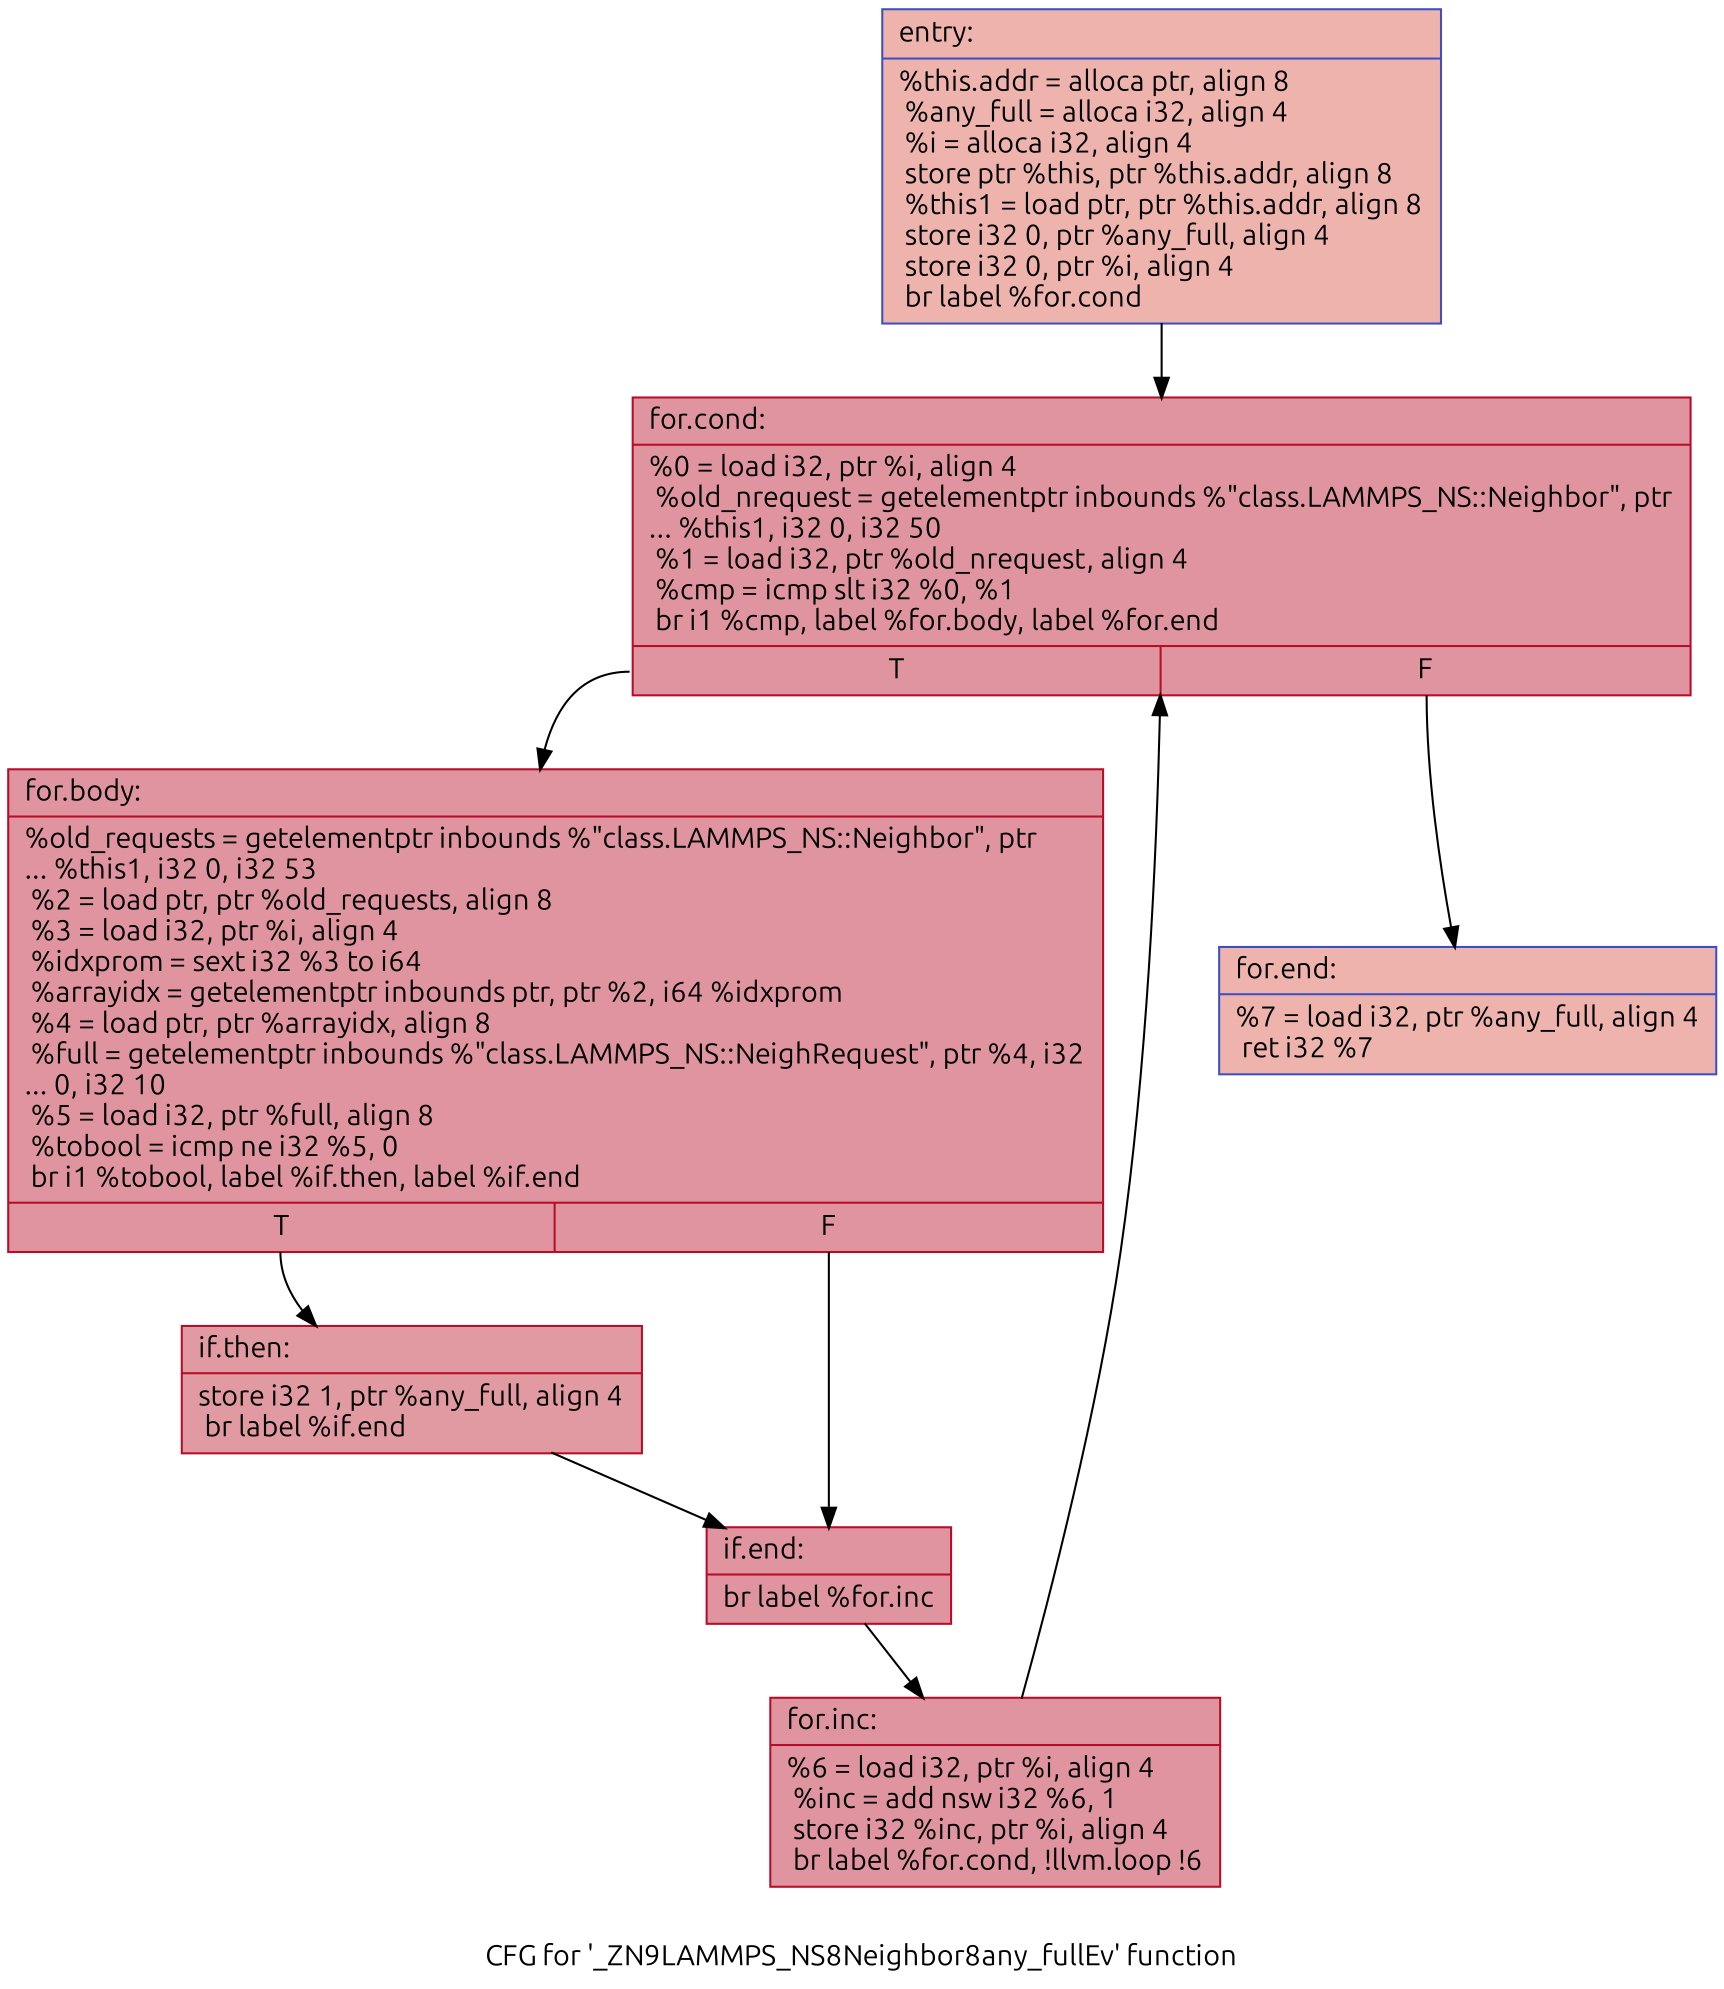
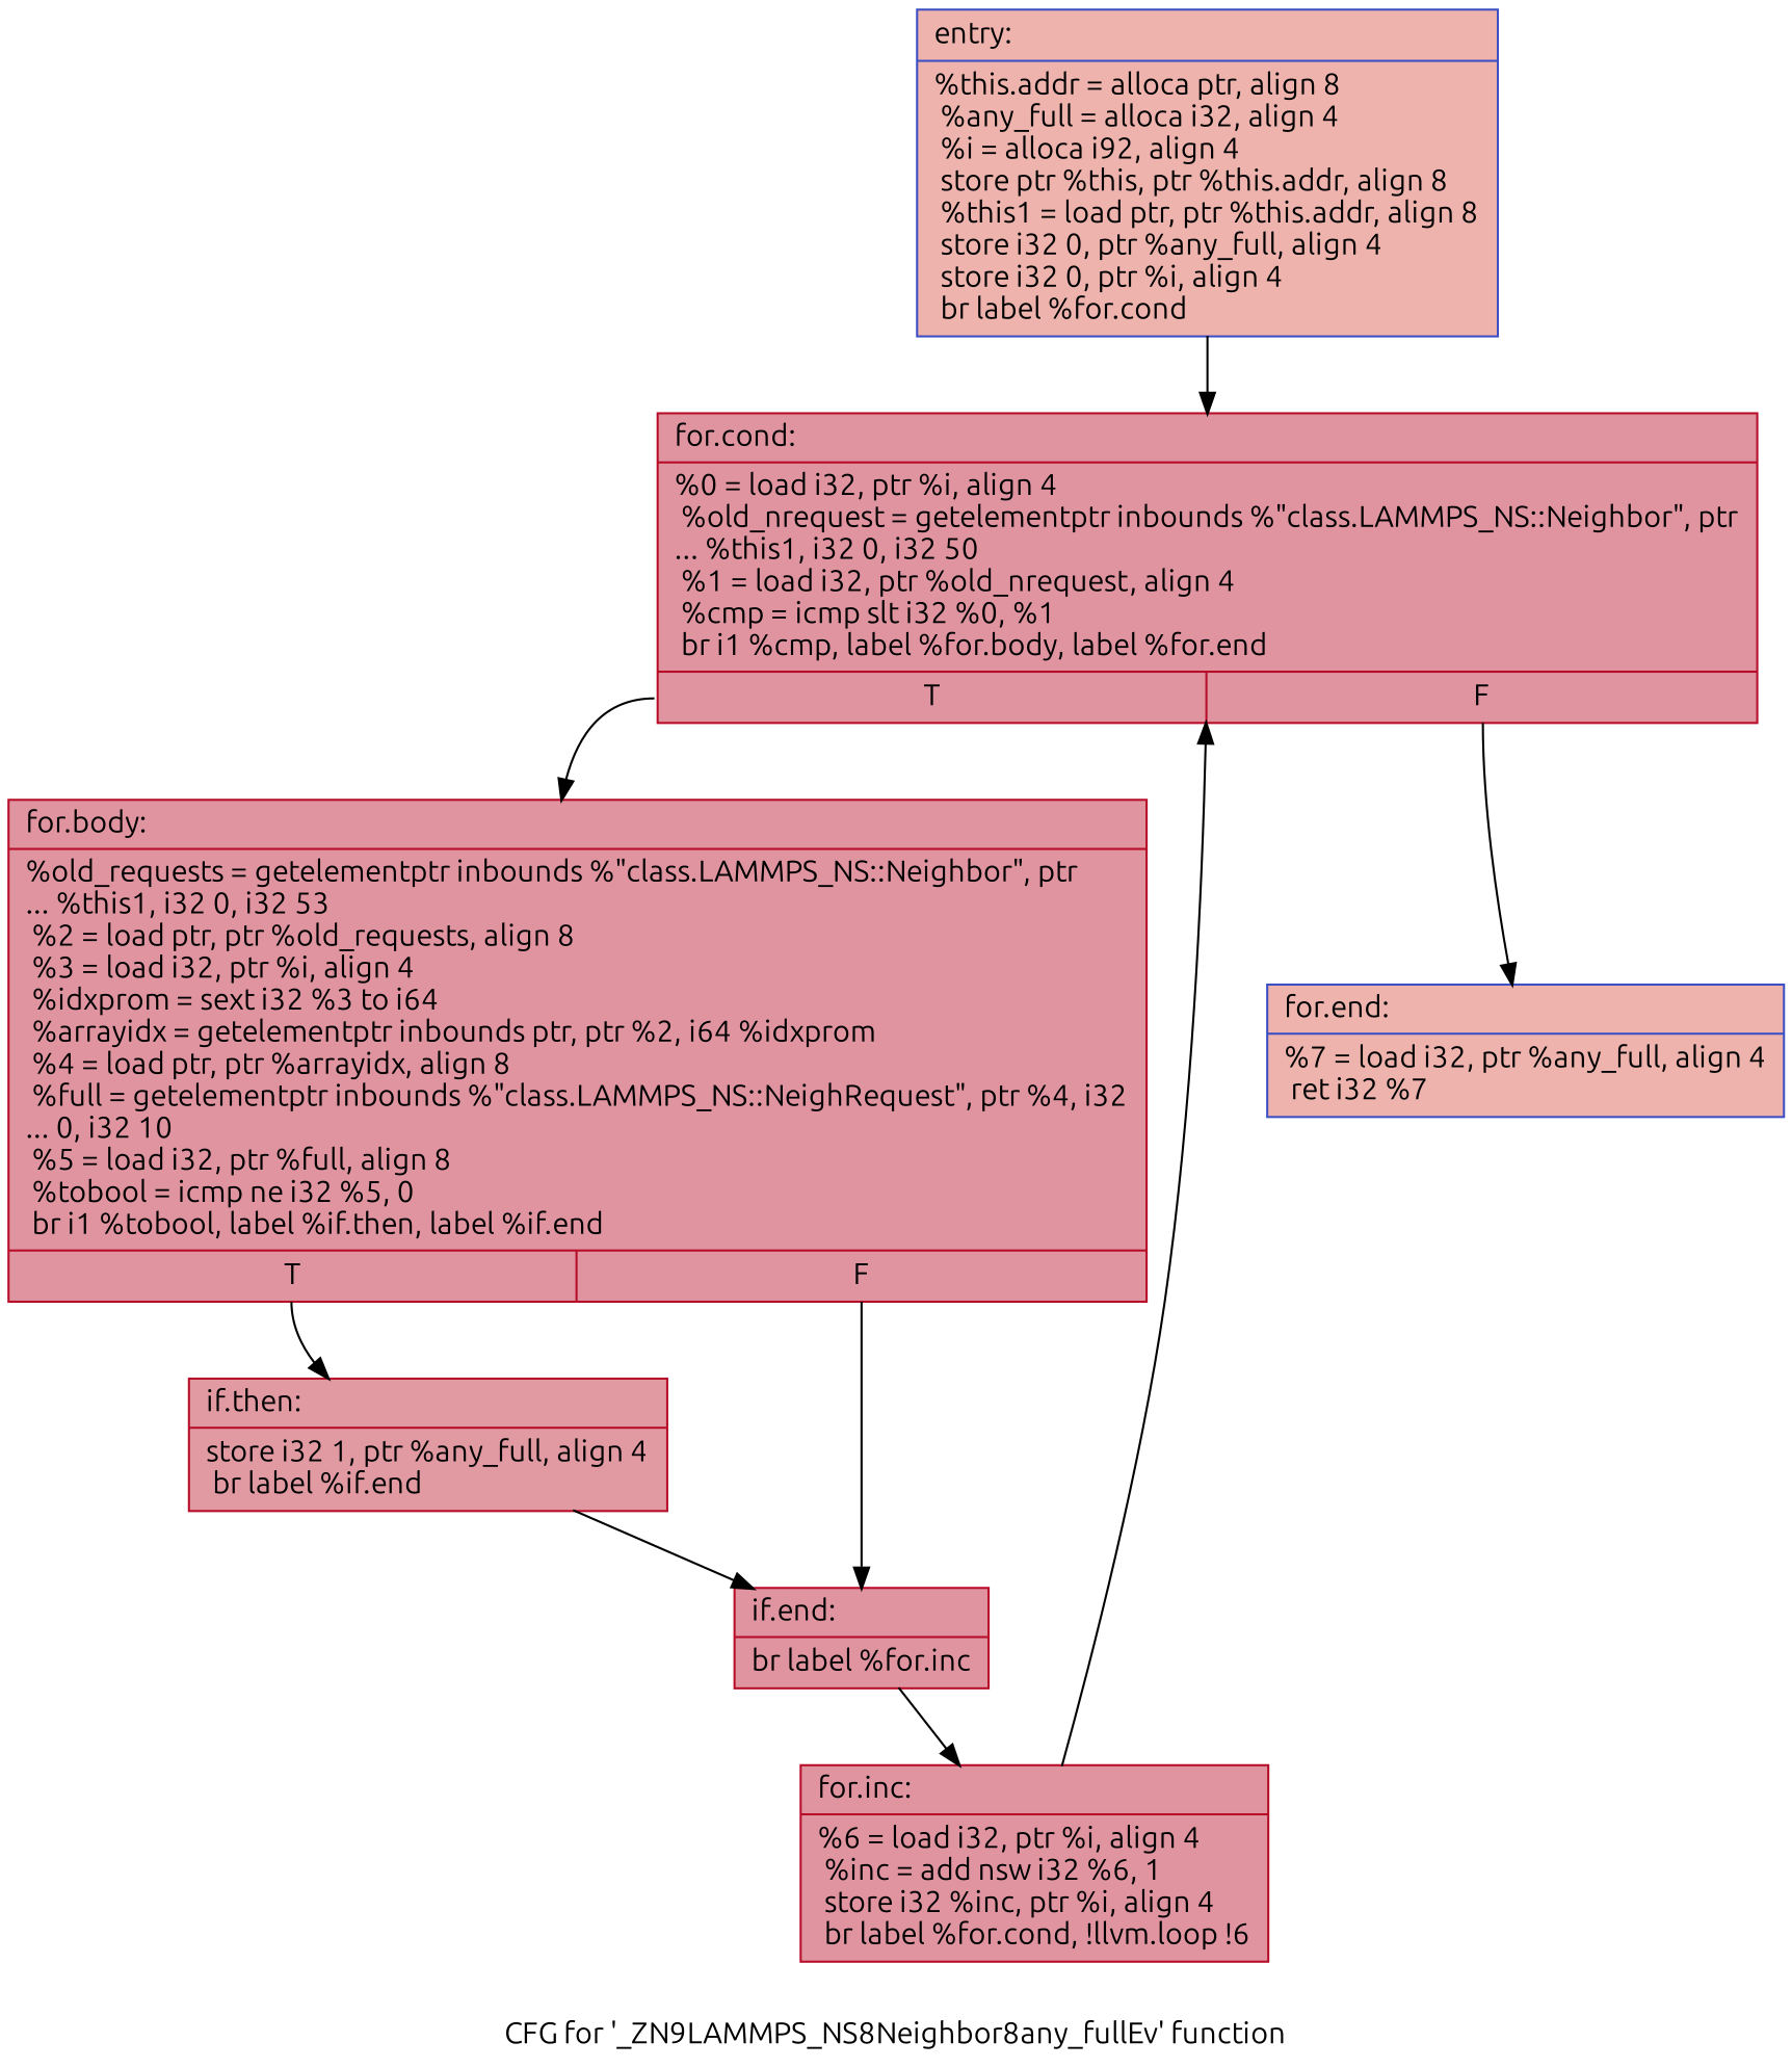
  digraph {
    label="CFG for '_ZN9LAMMPS_NS8Neighbor8any_fullEv' function"
    fontname=Ubuntu
    node [color="#b70d28ff" fillcolor="#b70d2870" fontname=Ubuntu shape=record style=filled]
    edge [fontname=Ubuntu]
-   n1 [color="#3d50c3ff" fillcolor="#d6524470" label="{entry:\l|  %this.addr = alloca ptr, align 8\l  %any_full = alloca i32, align 4\l  %i = alloca i32, align 4\l  store ptr %this, ptr %this.addr, align 8\l  %this1 = load ptr, ptr %this.addr, align 8\l  store i32 0, ptr %any_full, align 4\l  store i32 0, ptr %i, align 4\l  br label %for.cond\l}"]
+   n1 [color="#3d50c3ff" fillcolor="#d6524470" label="{entry:\l|  %this.addr = alloca ptr, align 8\l  %any_full = alloca i32, align 4\l  %i = alloca i92, align 4\l  store ptr %this, ptr %this.addr, align 8\l  %this1 = load ptr, ptr %this.addr, align 8\l  store i32 0, ptr %any_full, align 4\l  store i32 0, ptr %i, align 4\l  br label %for.cond\l}"]
    n2 [label="{for.cond:\l|  %0 = load i32, ptr %i, align 4\l  %old_nrequest = getelementptr inbounds %\"class.LAMMPS_NS::Neighbor\", ptr\l... %this1, i32 0, i32 50\l  %1 = load i32, ptr %old_nrequest, align 4\l  %cmp = icmp slt i32 %0, %1\l  br i1 %cmp, label %for.body, label %for.end\l|{<s0>T|<s1>F}}"]
    n3 [label="{for.body:\l|  %old_requests = getelementptr inbounds %\"class.LAMMPS_NS::Neighbor\", ptr\l... %this1, i32 0, i32 53\l  %2 = load ptr, ptr %old_requests, align 8\l  %3 = load i32, ptr %i, align 4\l  %idxprom = sext i32 %3 to i64\l  %arrayidx = getelementptr inbounds ptr, ptr %2, i64 %idxprom\l  %4 = load ptr, ptr %arrayidx, align 8\l  %full = getelementptr inbounds %\"class.LAMMPS_NS::NeighRequest\", ptr %4, i32\l... 0, i32 10\l  %5 = load i32, ptr %full, align 8\l  %tobool = icmp ne i32 %5, 0\l  br i1 %tobool, label %if.then, label %if.end\l|{<s0>T|<s1>F}}"]
    n4 [color="#3d50c3ff" fillcolor="#d6524470" label="{for.end:\l|  %7 = load i32, ptr %any_full, align 4\l  ret i32 %7\l}"]
    n5 [fillcolor="#bb1b2c70" label="{if.then:\l|  store i32 1, ptr %any_full, align 4\l  br label %if.end\l}"]
    n6 [label="{if.end:\l|  br label %for.inc\l}"]
    n7 [label="{for.inc:\l|  %6 = load i32, ptr %i, align 4\l  %inc = add nsw i32 %6, 1\l  store i32 %inc, ptr %i, align 4\l  br label %for.cond, !llvm.loop !6\l}"]
    n1 -> n2
    n2 -> n3 [tailport=s0]
    n2 -> n4 [tailport=s1]
    n3 -> n5 [tailport=s0]
    n3 -> n6 [tailport=s1]
    n5 -> n6
    n6 -> n7
    n7 -> n2
  }
